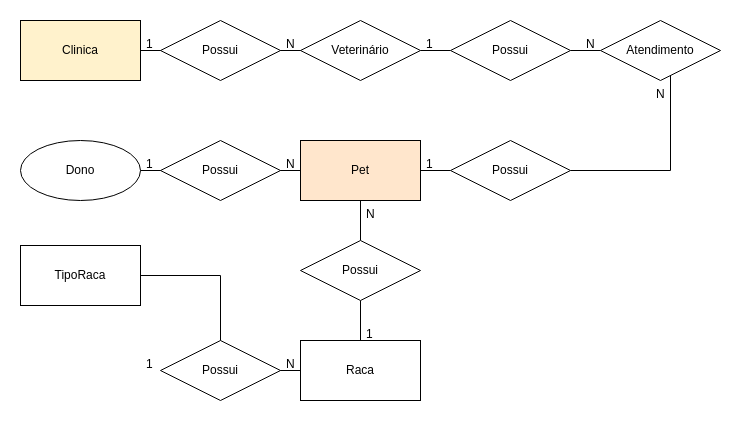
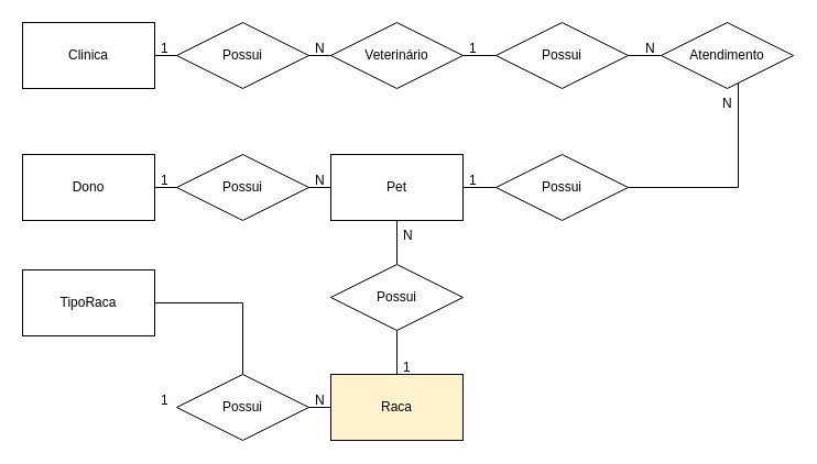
  <mxCell id="0" />
  <mxCell id="1" parent="0" />
  <mxCell id="2" style="edgeStyle=orthogonalEdgeStyle;rounded=0;orthogonalLoop=1;jettySize=auto;html=1;endArrow=none;endFill=0;" edge="1" parent="1" source="3" target="5"><mxGeometry relative="1" as="geometry" /></mxCell>
- <mxCell id="3" value="Clinica" style="rounded=0;whiteSpace=wrap;html=1;fillColor=#fff2cc;" vertex="1" parent="1"><mxGeometry x="20" y="20" width="120" height="60" as="geometry" /></mxCell>
+ <mxCell id="3" value="Clinica" style="rounded=0;whiteSpace=wrap;html=1;" vertex="1" parent="1"><mxGeometry x="20" y="20" width="120" height="60" as="geometry" /></mxCell>
  <mxCell id="4" style="edgeStyle=orthogonalEdgeStyle;rounded=0;orthogonalLoop=1;jettySize=auto;html=1;endArrow=none;endFill=0;" edge="1" parent="1" source="5" target="7"><mxGeometry relative="1" as="geometry" /></mxCell>
  <mxCell id="5" value="Possui" style="shape=rhombus;perimeter=rhombusPerimeter;whiteSpace=wrap;html=1;align=center;" vertex="1" parent="1"><mxGeometry x="160" y="20" width="120" height="60" as="geometry" /></mxCell>
  <mxCell id="6" style="edgeStyle=orthogonalEdgeStyle;rounded=0;orthogonalLoop=1;jettySize=auto;html=1;entryX=0;entryY=0.5;entryDx=0;entryDy=0;endArrow=none;endFill=0;" edge="1" parent="1" source="7" target="9"><mxGeometry relative="1" as="geometry" /></mxCell>
  <mxCell id="7" value="Veterinário" style="rhombus;whiteSpace=wrap;html=1;" vertex="1" parent="1"><mxGeometry x="300" y="20" width="120" height="60" as="geometry" /></mxCell>
  <mxCell id="8" style="edgeStyle=orthogonalEdgeStyle;rounded=0;orthogonalLoop=1;jettySize=auto;html=1;entryX=0;entryY=0.5;entryDx=0;entryDy=0;endArrow=none;endFill=0;" edge="1" parent="1" source="9" target="11"><mxGeometry relative="1" as="geometry" /></mxCell>
  <mxCell id="9" value="Possui" style="shape=rhombus;perimeter=rhombusPerimeter;whiteSpace=wrap;html=1;align=center;" vertex="1" parent="1"><mxGeometry x="450" y="20" width="120" height="60" as="geometry" /></mxCell>
  <mxCell id="10" style="edgeStyle=orthogonalEdgeStyle;rounded=0;orthogonalLoop=1;jettySize=auto;html=1;entryX=1;entryY=0.5;entryDx=0;entryDy=0;endArrow=none;endFill=0;" edge="1" parent="1" source="11" target="13"><mxGeometry relative="1" as="geometry"><Array as="points"><mxPoint x="670" y="170" /></Array></mxGeometry></mxCell>
  <mxCell id="11" value="Atendimento" style="rhombus;whiteSpace=wrap;html=1;" vertex="1" parent="1"><mxGeometry x="600" y="20" width="120" height="60" as="geometry" /></mxCell>
  <mxCell id="12" style="edgeStyle=orthogonalEdgeStyle;rounded=0;orthogonalLoop=1;jettySize=auto;html=1;entryX=1;entryY=0.5;entryDx=0;entryDy=0;endArrow=none;endFill=0;" edge="1" parent="1" source="13" target="15"><mxGeometry relative="1" as="geometry" /></mxCell>
  <mxCell id="13" value="Possui" style="shape=rhombus;perimeter=rhombusPerimeter;whiteSpace=wrap;html=1;align=center;" vertex="1" parent="1"><mxGeometry x="450" y="140" width="120" height="60" as="geometry" /></mxCell>
  <mxCell id="14" style="edgeStyle=orthogonalEdgeStyle;rounded=0;orthogonalLoop=1;jettySize=auto;html=1;endArrow=none;endFill=0;" edge="1" parent="1" source="15" target="21"><mxGeometry relative="1" as="geometry" /></mxCell>
- <mxCell id="15" value="Pet" style="rounded=0;whiteSpace=wrap;html=1;fillColor=#ffe6cc;" vertex="1" parent="1"><mxGeometry x="300" y="140" width="120" height="60" as="geometry" /></mxCell>
+ <mxCell id="15" value="Pet" style="rounded=0;whiteSpace=wrap;html=1;" vertex="1" parent="1"><mxGeometry x="300" y="140" width="120" height="60" as="geometry" /></mxCell>
  <mxCell id="16" style="edgeStyle=orthogonalEdgeStyle;rounded=0;orthogonalLoop=1;jettySize=auto;html=1;endArrow=none;endFill=0;" edge="1" parent="1" source="17" target="19"><mxGeometry relative="1" as="geometry" /></mxCell>
- <mxCell id="17" value="Dono" style="ellipse;whiteSpace=wrap;html=1;" vertex="1" parent="1"><mxGeometry x="20" y="140" width="120" height="60" as="geometry" /></mxCell>
+ <mxCell id="17" value="Dono" style="rounded=0;whiteSpace=wrap;html=1;" vertex="1" parent="1"><mxGeometry x="20" y="140" width="120" height="60" as="geometry" /></mxCell>
  <mxCell id="18" style="edgeStyle=orthogonalEdgeStyle;rounded=0;orthogonalLoop=1;jettySize=auto;html=1;endArrow=none;endFill=0;" edge="1" parent="1" source="19" target="15"><mxGeometry relative="1" as="geometry" /></mxCell>
  <mxCell id="19" value="Possui" style="shape=rhombus;perimeter=rhombusPerimeter;whiteSpace=wrap;html=1;align=center;" vertex="1" parent="1"><mxGeometry x="160" y="140" width="120" height="60" as="geometry" /></mxCell>
  <mxCell id="20" style="edgeStyle=orthogonalEdgeStyle;rounded=0;orthogonalLoop=1;jettySize=auto;html=1;entryX=0.5;entryY=0;entryDx=0;entryDy=0;endArrow=none;endFill=0;" edge="1" parent="1" source="21" target="22"><mxGeometry relative="1" as="geometry" /></mxCell>
  <mxCell id="21" value="Possui" style="shape=rhombus;perimeter=rhombusPerimeter;whiteSpace=wrap;html=1;align=center;" vertex="1" parent="1"><mxGeometry x="300" y="240" width="120" height="60" as="geometry" /></mxCell>
- <mxCell id="22" value="Raca" style="rounded=0;whiteSpace=wrap;html=1;" vertex="1" parent="1"><mxGeometry x="300" y="340" width="120" height="60" as="geometry" /></mxCell>
+ <mxCell id="22" value="Raca" style="rounded=0;whiteSpace=wrap;html=1;fillColor=#fff2cc;" vertex="1" parent="1"><mxGeometry x="300" y="340" width="120" height="60" as="geometry" /></mxCell>
  <mxCell id="23" style="edgeStyle=orthogonalEdgeStyle;rounded=0;orthogonalLoop=1;jettySize=auto;html=1;entryX=0;entryY=0.5;entryDx=0;entryDy=0;endArrow=none;endFill=0;" edge="1" parent="1" source="24" target="22"><mxGeometry relative="1" as="geometry" /></mxCell>
  <mxCell id="24" value="Possui" style="shape=rhombus;perimeter=rhombusPerimeter;whiteSpace=wrap;html=1;align=center;" vertex="1" parent="1"><mxGeometry x="160" y="340" width="120" height="60" as="geometry" /></mxCell>
  <mxCell id="25" style="edgeStyle=orthogonalEdgeStyle;rounded=0;orthogonalLoop=1;jettySize=auto;html=1;endArrow=none;endFill=0;" edge="1" parent="1" source="26" target="24"><mxGeometry relative="1" as="geometry" /></mxCell>
  <mxCell id="26" value="TipoRaca" style="rounded=0;whiteSpace=wrap;html=1;" vertex="1" parent="1"><mxGeometry x="20" y="245" width="120" height="60" as="geometry" /></mxCell>
  <mxCell id="27" value="1" style="text;strokeColor=none;fillColor=none;spacingLeft=4;spacingRight=4;overflow=hidden;rotatable=0;points=[[0,0.5],[1,0.5]];portConstraint=eastwest;fontSize=12;" vertex="1" parent="1"><mxGeometry x="140" y="30" width="20" height="30" as="geometry" /></mxCell>
  <mxCell id="28" value="N" style="text;strokeColor=none;fillColor=none;spacingLeft=4;spacingRight=4;overflow=hidden;rotatable=0;points=[[0,0.5],[1,0.5]];portConstraint=eastwest;fontSize=12;" vertex="1" parent="1"><mxGeometry x="280" y="30" width="20" height="30" as="geometry" /></mxCell>
  <mxCell id="29" value="1" style="text;strokeColor=none;fillColor=none;spacingLeft=4;spacingRight=4;overflow=hidden;rotatable=0;points=[[0,0.5],[1,0.5]];portConstraint=eastwest;fontSize=12;" vertex="1" parent="1"><mxGeometry x="420" y="30" width="20" height="30" as="geometry" /></mxCell>
  <mxCell id="30" value="N" style="text;strokeColor=none;fillColor=none;spacingLeft=4;spacingRight=4;overflow=hidden;rotatable=0;points=[[0,0.5],[1,0.5]];portConstraint=eastwest;fontSize=12;" vertex="1" parent="1"><mxGeometry x="580" y="30" width="20" height="30" as="geometry" /></mxCell>
  <mxCell id="31" value="N" style="text;strokeColor=none;fillColor=none;spacingLeft=4;spacingRight=4;overflow=hidden;rotatable=0;points=[[0,0.5],[1,0.5]];portConstraint=eastwest;fontSize=12;" vertex="1" parent="1"><mxGeometry x="650" y="80" width="20" height="30" as="geometry" /></mxCell>
  <mxCell id="32" value="1" style="text;strokeColor=none;fillColor=none;spacingLeft=4;spacingRight=4;overflow=hidden;rotatable=0;points=[[0,0.5],[1,0.5]];portConstraint=eastwest;fontSize=12;" vertex="1" parent="1"><mxGeometry x="420" y="150" width="20" height="30" as="geometry" /></mxCell>
  <mxCell id="33" value="N" style="text;strokeColor=none;fillColor=none;spacingLeft=4;spacingRight=4;overflow=hidden;rotatable=0;points=[[0,0.5],[1,0.5]];portConstraint=eastwest;fontSize=12;" vertex="1" parent="1"><mxGeometry x="280" y="150" width="20" height="30" as="geometry" /></mxCell>
  <mxCell id="34" value="1" style="text;strokeColor=none;fillColor=none;spacingLeft=4;spacingRight=4;overflow=hidden;rotatable=0;points=[[0,0.5],[1,0.5]];portConstraint=eastwest;fontSize=12;" vertex="1" parent="1"><mxGeometry x="140" y="150" width="20" height="30" as="geometry" /></mxCell>
  <mxCell id="35" value="N" style="text;strokeColor=none;fillColor=none;spacingLeft=4;spacingRight=4;overflow=hidden;rotatable=0;points=[[0,0.5],[1,0.5]];portConstraint=eastwest;fontSize=12;" vertex="1" parent="1"><mxGeometry x="360" y="200" width="20" height="30" as="geometry" /></mxCell>
  <mxCell id="36" value="1" style="text;strokeColor=none;fillColor=none;spacingLeft=4;spacingRight=4;overflow=hidden;rotatable=0;points=[[0,0.5],[1,0.5]];portConstraint=eastwest;fontSize=12;" vertex="1" parent="1"><mxGeometry x="360" y="320" width="20" height="30" as="geometry" /></mxCell>
  <mxCell id="37" value="N" style="text;strokeColor=none;fillColor=none;spacingLeft=4;spacingRight=4;overflow=hidden;rotatable=0;points=[[0,0.5],[1,0.5]];portConstraint=eastwest;fontSize=12;" vertex="1" parent="1"><mxGeometry x="280" y="350" width="20" height="30" as="geometry" /></mxCell>
  <mxCell id="38" value="1" style="text;strokeColor=none;fillColor=none;spacingLeft=4;spacingRight=4;overflow=hidden;rotatable=0;points=[[0,0.5],[1,0.5]];portConstraint=eastwest;fontSize=12;" vertex="1" parent="1"><mxGeometry x="140" y="350" width="20" height="30" as="geometry" /></mxCell>
